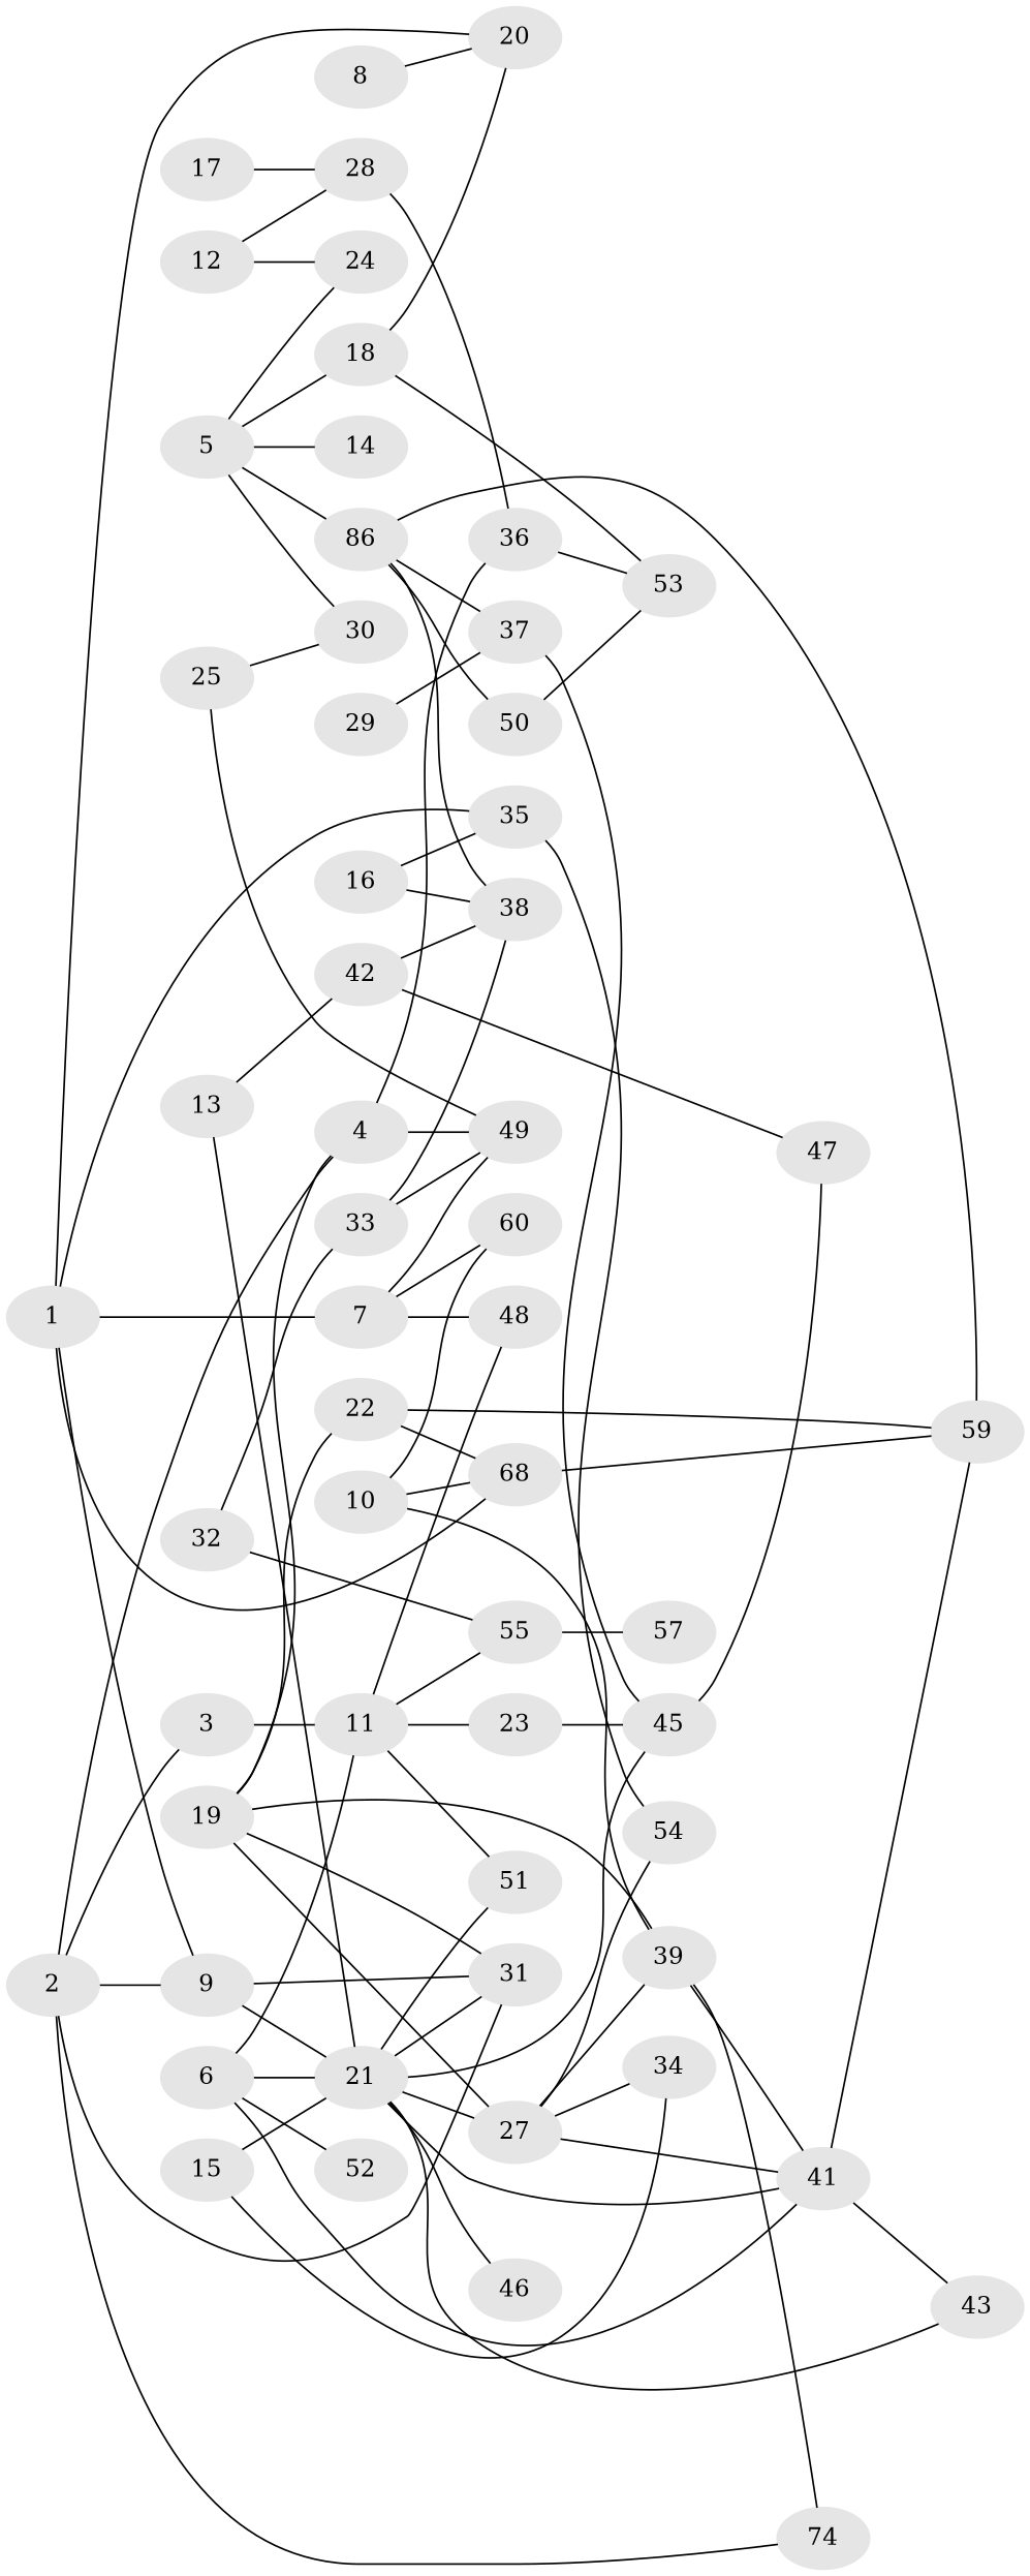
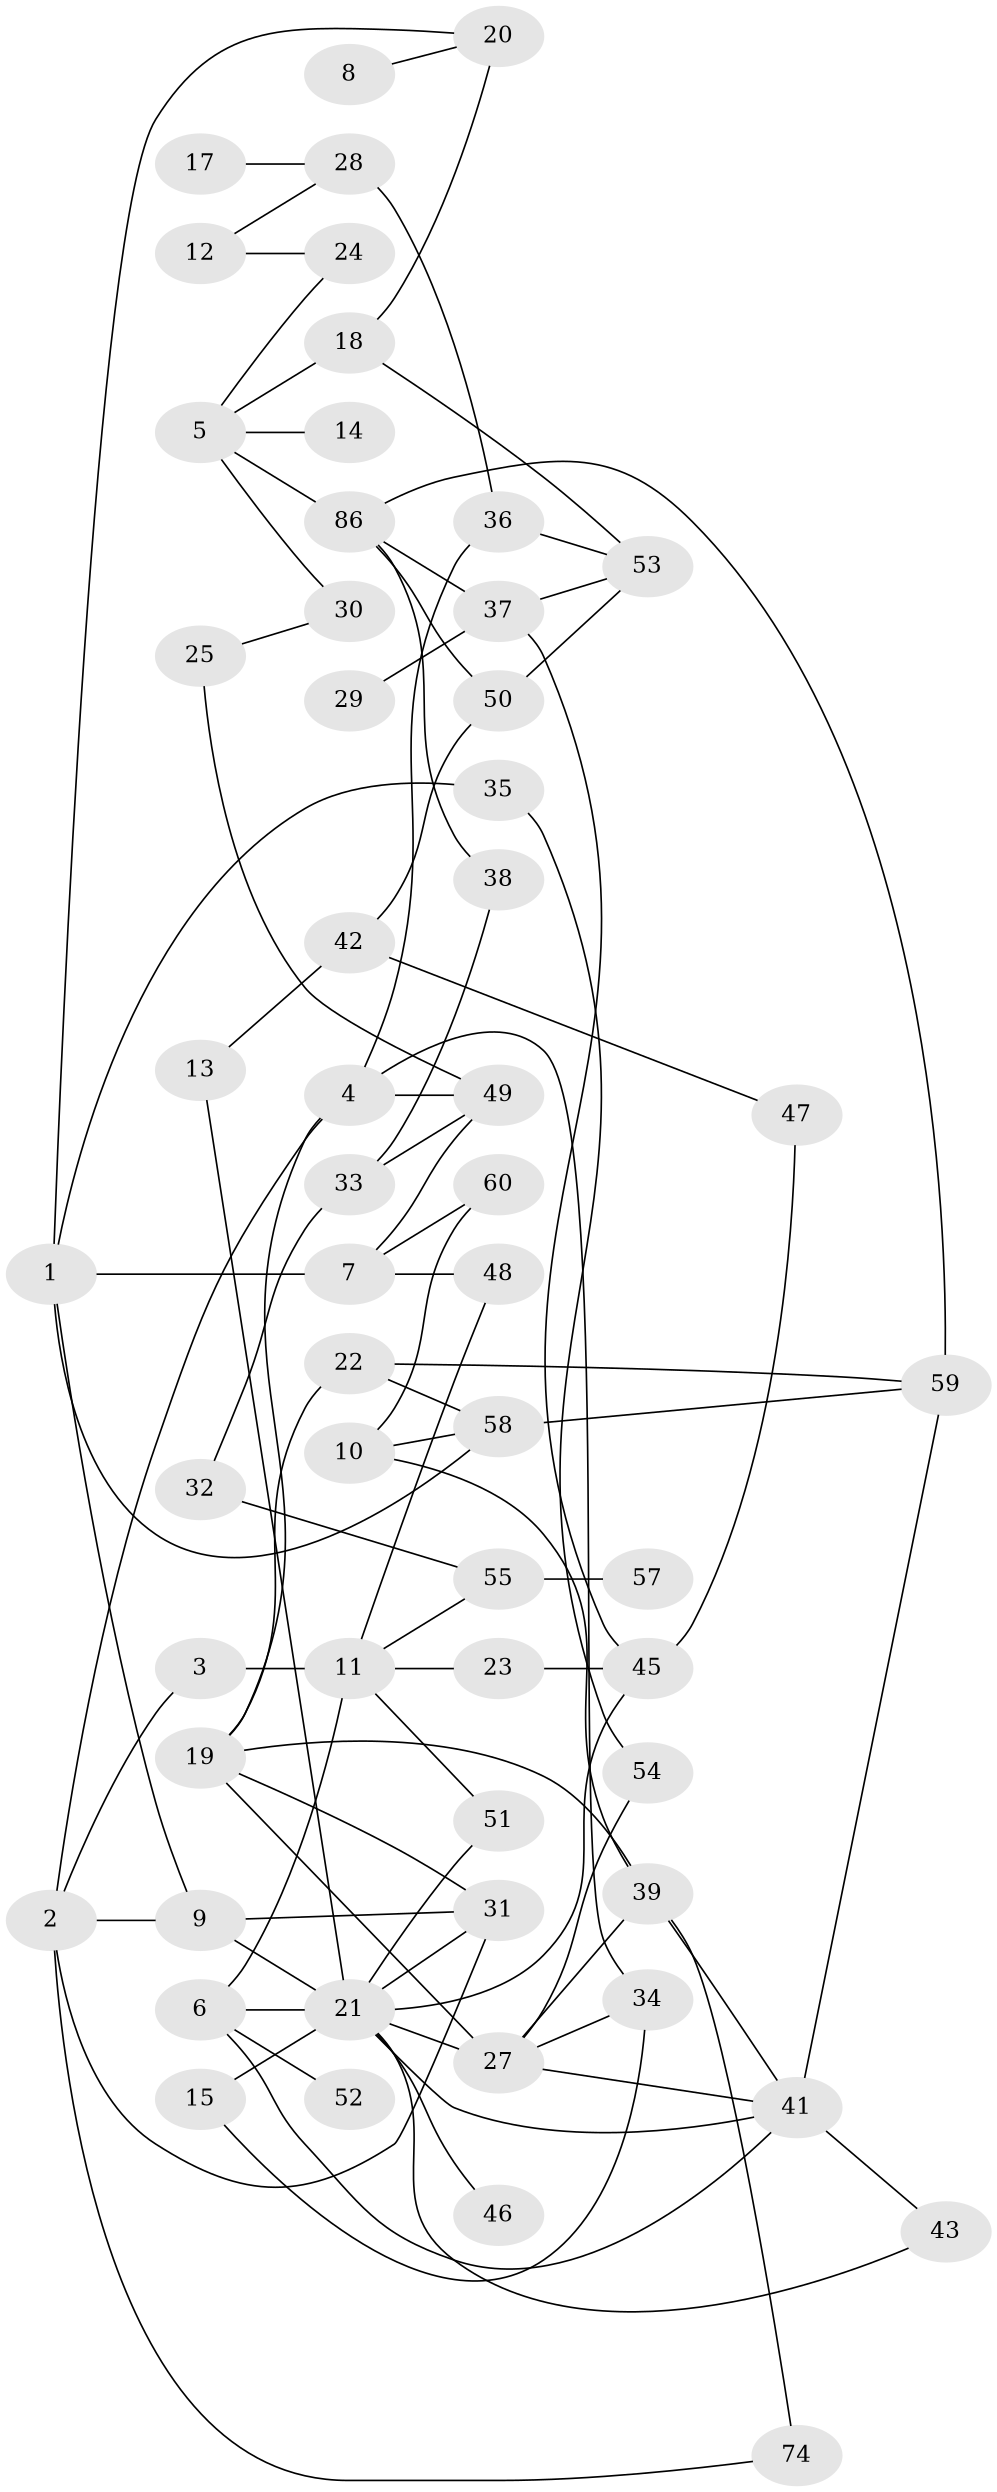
  graph {
    rankdir=LR
    node [color=gray90 style=filled]
    edge [weight=1.0]
    1
    7
    9
    20
    35
-   58 [label=68]
+   58
    48
    49
    60
    31
    21
    54
    59
    2
    3
    4
    n17 [label=74]
    11
    34
    36
    23
    51
    55
    53
    5
    14
    18
    24
    n29 [label=86]
    30
    38
    37
    50
    6
    41
    52
    27
    43
    45
    46
    8
    10
    39
    57
    12
    28
    13
    42
    47
    15
-   16
    29
    17
    19
    22
    25
    32
    33
    1 -- 7
    1 -- 9
    1 -- 20 [weight=2.0]
    1 -- 35
    1 -- 58 [weight=2.0]
    7 -- 48
    7 -- 49
    7 -- 60
    9 -- 31
    9 -- 21
    35 -- 54
    58 -- 59
    21 -- 31
    21 -- 51
    21 -- 41
    21 -- 27
    21 -- 43
    21 -- 45
    21 -- 46
    2 -- 9
    2 -- 31
    2 -- 3
    2 -- 4
    2 -- n17
    3 -- 11
    4 -- 49
+   4 -- 34
    4 -- 36
    11 -- 48
    11 -- 23
    11 -- 51
    11 -- 55
    36 -- 53
    23 -- 45
    55 -- 57
    5 -- 14
    5 -- 18
    5 -- 24
    5 -- n29
    5 -- 30
    18 -- 20
    18 -- 53
    n29 -- 59
    n29 -- 38
    n29 -- 37
    n29 -- 50
+   37 -- 53
    37 -- 45
    50 -- 53
    6 -- 21
    6 -- 11
    6 -- 41
    6 -- 52
    41 -- 59
    41 -- 43
    27 -- 54
    27 -- 34
    27 -- 41
    27 -- 39
    45 -- 47
    8 -- 20
    10 -- 58
    10 -- 60
    10 -- 39 [weight=2.0]
    39 -- n17
    39 -- 41
    12 -- 24
    12 -- 28
    28 -- 36
    13 -- 21
    13 -- 42
-   42 -- 38
+   42 -- 50
    42 -- 47
    15 -- 21
    15 -- 34
-   16 -- 35
-   16 -- 38
    29 -- 37
    17 -- 28
    19 -- 31
    19 -- 4
    19 -- 27
    19 -- 39
    19 -- 22 [weight=2.0]
    22 -- 58
    22 -- 59
    25 -- 49
    25 -- 30
    32 -- 55
    32 -- 33
    33 -- 49
    33 -- 38
  }
